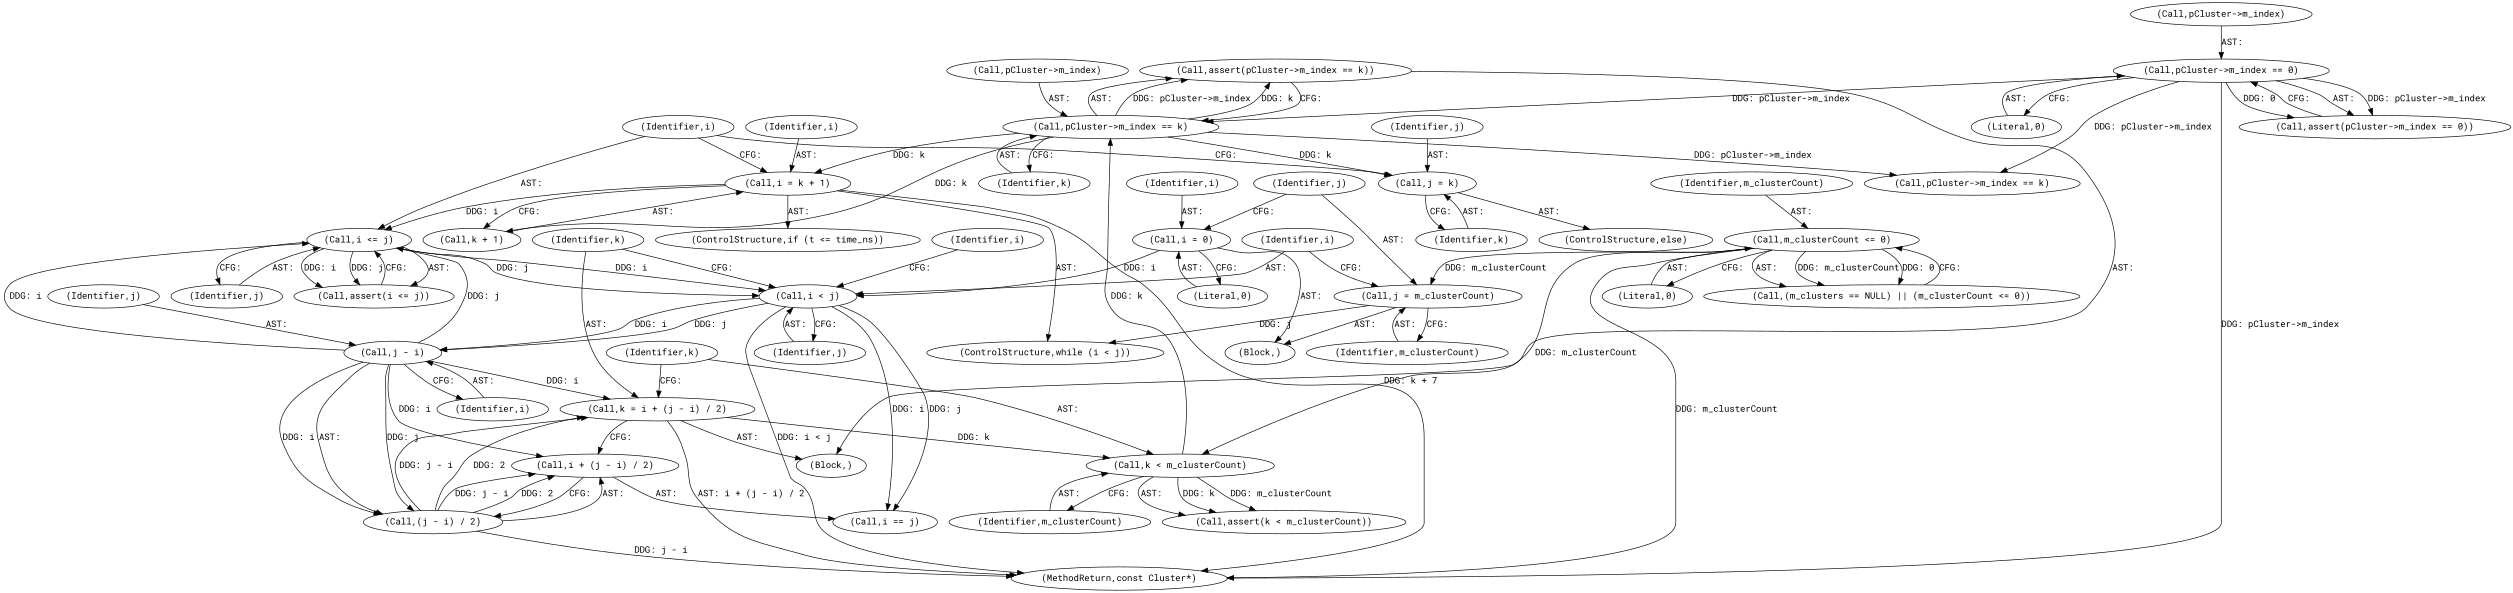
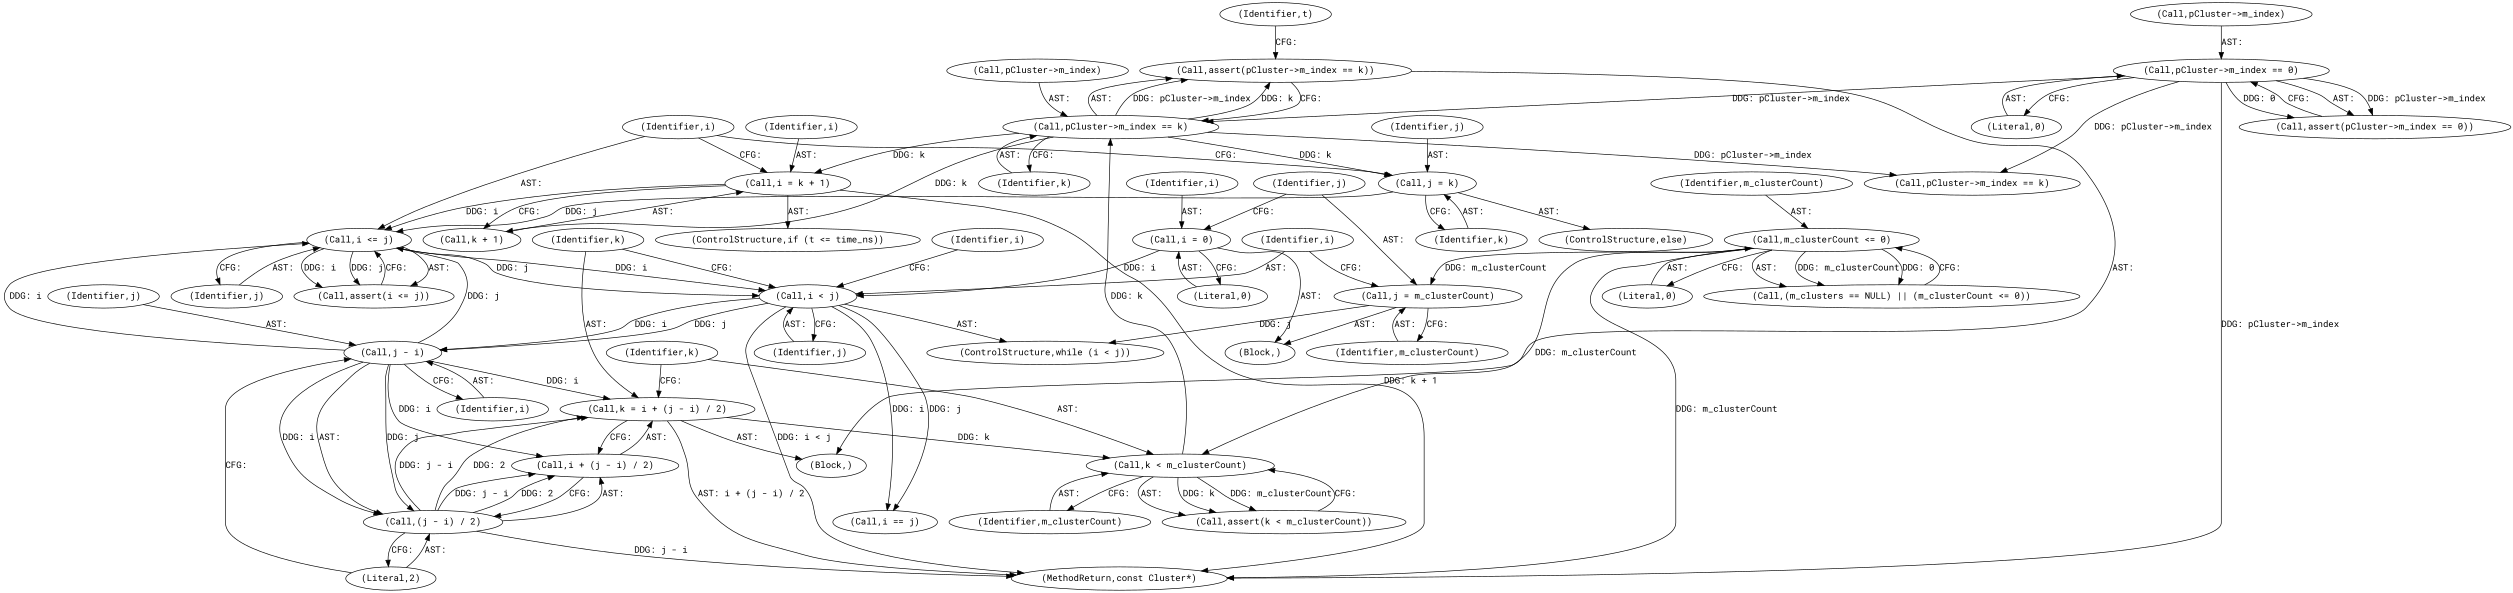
  digraph {
    fontname="Roboto Mono"
    node [fontname="Roboto Mono"]
    edge [fontname="Roboto Mono"]
    n1 [label="(Call,assert(pCluster->m_index == k))"]
    n2 [label="(Call,pCluster->m_index == k)"]
    n3 [label="(Block,)"]
    n4 [label="(Call,i = k + 1)"]
    n5 [label="(Call,j = k)"]
    n6 [label="(Call,pCluster->m_index == k)"]
    n7 [label="(Call,k + 1)"]
    n8 [label="(Identifier,k)"]
    n9 [label="(MethodReturn,const Cluster*)"]
    n10 [label="(Call,i <= j)"]
    n11 [label="(ControlStructure,if (t <= time_ns))"]
    n12 [label="(Identifier,k)"]
    n13 [label="(ControlStructure,else)"]
    n14 [label="(Call,pCluster->m_index == 0)"]
    n15 [label="(Call,assert(pCluster->m_index == 0))"]
    n16 [label="(Literal,0)"]
    n17 [label="(Call,k < m_clusterCount)"]
    n18 [label="(Call,assert(k < m_clusterCount))"]
    n19 [label="(Identifier,m_clusterCount)"]
    n20 [label="(Call,k = i + (j - i) / 2)"]
    n21 [label="(Call,i + (j - i) / 2)"]
    n22 [label="(Call,(j - i) / 2)"]
    n23 [label="(Call,j - i)"]
    n24 [label="(Identifier,i)"]
    n25 [label="(Call,i < j)"]
    n26 [label="(Call,assert(i <= j))"]
    n27 [label="(Identifier,j)"]
+   n28 [label="(Literal,2)"]
    n29 [label="(Call,i == j)"]
    n30 [label="(ControlStructure,while (i < j))"]
    n31 [label="(Identifier,j)"]
    n32 [label="(Call,i = 0)"]
    n33 [label="(Literal,0)"]
    n34 [label="(Block,)"]
    n35 [label="(Call,j = m_clusterCount)"]
    n36 [label="(Identifier,m_clusterCount)"]
    n37 [label="(Call,m_clusterCount <= 0)"]
    n38 [label="(Call,(m_clusters == NULL) || (m_clusterCount <= 0))"]
    n39 [label="(Literal,0)"]
    n40 [label="(Identifier,i)"]
    n41 [label="(Identifier,j)"]
    n42 [label="(Identifier,m_clusterCount)"]
    n43 [label="(Identifier,j)"]
    n44 [label="(Identifier,i)"]
    n45 [label="(Call,pCluster->m_index)"]
    n46 [label="(Identifier,i)"]
    n47 [label="(Identifier,k)"]
    n48 [label="(Identifier,k)"]
    n49 [label="(Identifier,j)"]
+   n50 [label="(Identifier,t)"]
    n51 [label="(Call,pCluster->m_index)"]
    n52 [label="(Identifier,i)"]
    n53 [label="(Identifier,i)"]
    n1 -> n2 [label="CFG: "]
    n1 -> n3 [label="AST: "]
    n2 -> n1 [label="AST: "]
    n2 -> n1 [label="DDG: pCluster->m_index"]
    n2 -> n1 [label="DDG: k"]
    n2 -> n4 [label="DDG: k"]
    n2 -> n5 [label="DDG: k"]
    n2 -> n6 [label="DDG: pCluster->m_index"]
    n2 -> n7 [label="DDG: k"]
    n2 -> n8 [label="CFG: "]
    n4 -> n7 [label="CFG: "]
-   n4 -> n9 [label="DDG: k + 7"]
+   n4 -> n9 [label="DDG: k + 1"]
    n4 -> n10 [label="DDG: i"]
    n4 -> n11 [label="AST: "]
+   n5 -> n10 [label="DDG: j"]
    n5 -> n12 [label="CFG: "]
    n5 -> n13 [label="AST: "]
    n7 -> n4 [label="AST: "]
    n8 -> n2 [label="AST: "]
    n10 -> n25 [label="DDG: i"]
    n10 -> n25 [label="DDG: j"]
    n10 -> n26 [label="AST: "]
    n10 -> n26 [label="DDG: i"]
    n10 -> n26 [label="DDG: j"]
    n10 -> n27 [label="CFG: "]
    n12 -> n5 [label="AST: "]
    n14 -> n2 [label="DDG: pCluster->m_index"]
    n14 -> n6 [label="DDG: pCluster->m_index"]
    n14 -> n9 [label="DDG: pCluster->m_index"]
    n14 -> n15 [label="AST: "]
    n14 -> n15 [label="DDG: pCluster->m_index"]
    n14 -> n15 [label="DDG: 0"]
    n14 -> n16 [label="CFG: "]
    n15 -> n14 [label="CFG: "]
    n16 -> n14 [label="AST: "]
    n17 -> n2 [label="DDG: k"]
    n17 -> n18 [label="AST: "]
    n17 -> n18 [label="DDG: k"]
    n17 -> n18 [label="DDG: m_clusterCount"]
    n17 -> n19 [label="CFG: "]
+   n18 -> n17 [label="CFG: "]
    n19 -> n17 [label="AST: "]
    n20 -> n3 [label="AST: "]
    n20 -> n9 [label="AST: i + (j - i) / 2"]
    n20 -> n17 [label="DDG: k"]
    n20 -> n21 [label="CFG: "]
-   n21 -> n29 [label="AST: "]
+   n21 -> n20 [label="AST: "]
    n21 -> n22 [label="CFG: "]
    n22 -> n9 [label="DDG: j - i"]
    n22 -> n20 [label="DDG: j - i"]
    n22 -> n20 [label="DDG: 2"]
    n22 -> n21 [label="AST: "]
    n22 -> n21 [label="DDG: j - i"]
    n22 -> n21 [label="DDG: 2"]
+   n22 -> n28 [label="CFG: "]
    n23 -> n10 [label="DDG: i"]
    n23 -> n10 [label="DDG: j"]
    n23 -> n20 [label="DDG: i"]
    n23 -> n21 [label="DDG: i"]
    n23 -> n22 [label="AST: "]
    n23 -> n22 [label="DDG: j"]
    n23 -> n22 [label="DDG: i"]
    n23 -> n24 [label="CFG: "]
    n24 -> n23 [label="AST: "]
    n25 -> n9 [label="DDG: i < j"]
    n25 -> n23 [label="DDG: j"]
    n25 -> n23 [label="DDG: i"]
    n25 -> n29 [label="DDG: i"]
    n25 -> n29 [label="DDG: j"]
-   n4 -> n30 [label="AST: "]
+   n25 -> n30 [label="AST: "]
    n25 -> n31 [label="CFG: "]
    n26 -> n10 [label="CFG: "]
    n27 -> n10 [label="AST: "]
+   n28 -> n22 [label="AST: "]
+   n28 -> n23 [label="CFG: "]
    n31 -> n25 [label="AST: "]
    n32 -> n25 [label="DDG: i"]
    n32 -> n33 [label="CFG: "]
    n32 -> n34 [label="AST: "]
    n33 -> n32 [label="AST: "]
    n35 -> n30 [label="DDG: j"]
    n35 -> n34 [label="AST: "]
    n35 -> n36 [label="CFG: "]
    n36 -> n35 [label="AST: "]
    n37 -> n9 [label="DDG: m_clusterCount"]
    n37 -> n17 [label="DDG: m_clusterCount"]
    n37 -> n35 [label="DDG: m_clusterCount"]
    n37 -> n38 [label="AST: "]
    n37 -> n38 [label="DDG: m_clusterCount"]
    n37 -> n38 [label="DDG: 0"]
    n37 -> n39 [label="CFG: "]
    n38 -> n37 [label="CFG: "]
    n39 -> n37 [label="AST: "]
    n40 -> n25 [label="CFG: "]
    n41 -> n32 [label="CFG: "]
    n41 -> n35 [label="AST: "]
    n42 -> n37 [label="AST: "]
    n43 -> n5 [label="AST: "]
    n44 -> n32 [label="AST: "]
    n45 -> n14 [label="AST: "]
    n46 -> n4 [label="AST: "]
    n47 -> n17 [label="AST: "]
    n47 -> n20 [label="CFG: "]
    n48 -> n20 [label="AST: "]
    n48 -> n25 [label="CFG: "]
    n49 -> n23 [label="AST: "]
+   n50 -> n1 [label="CFG: "]
    n51 -> n2 [label="AST: "]
    n52 -> n4 [label="CFG: "]
    n52 -> n5 [label="CFG: "]
    n52 -> n10 [label="AST: "]
    n53 -> n25 [label="AST: "]
    n53 -> n35 [label="CFG: "]
  }
